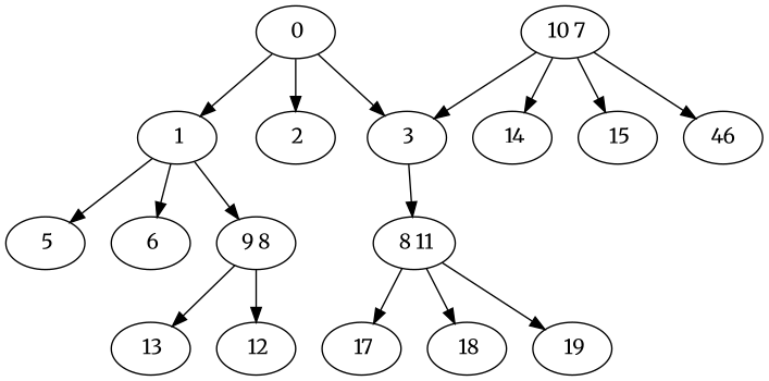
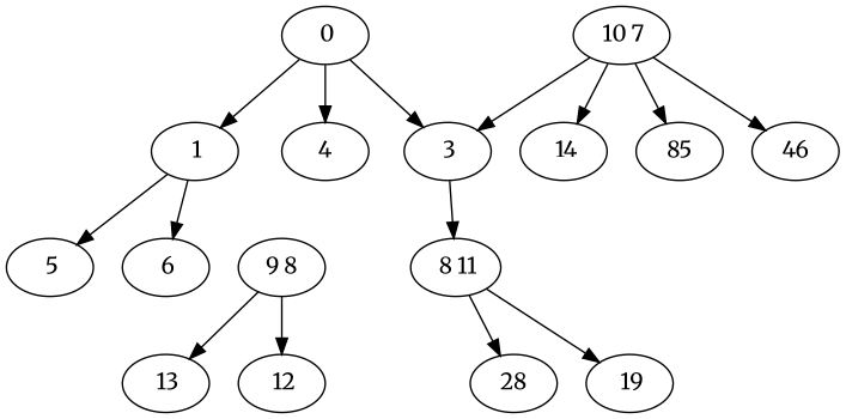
  digraph {
    fontname=Merriweather
    node [fontname=Merriweather]
    edge [fontname=Merriweather]
    " 0"
    " 1"
-   " 2"
+   " 2" [label=4]
    " 3"
    " 5"
    " 6"
    n7 [label="9 8"]
    " 8 11"
    " 13"
    " 12"
-   " 17"
-   " 18"
+   " 18" [label=28]
    " 19"
    " 10 7"
    " 14"
-   " 15"
+   " 15" [label=85]
    n17 [label=46]
    " 0" -> " 1"
    " 0" -> " 2"
    " 0" -> " 3"
    " 1" -> " 5"
    " 1" -> " 6"
-   " 1" -> n7
    " 3" -> " 8 11"
    n7 -> " 13"
    n7 -> " 12"
-   " 8 11" -> " 17"
    " 8 11" -> " 18"
    " 8 11" -> " 19"
    " 10 7" -> " 3"
    " 10 7" -> " 14"
    " 10 7" -> " 15"
    " 10 7" -> n17
  }
